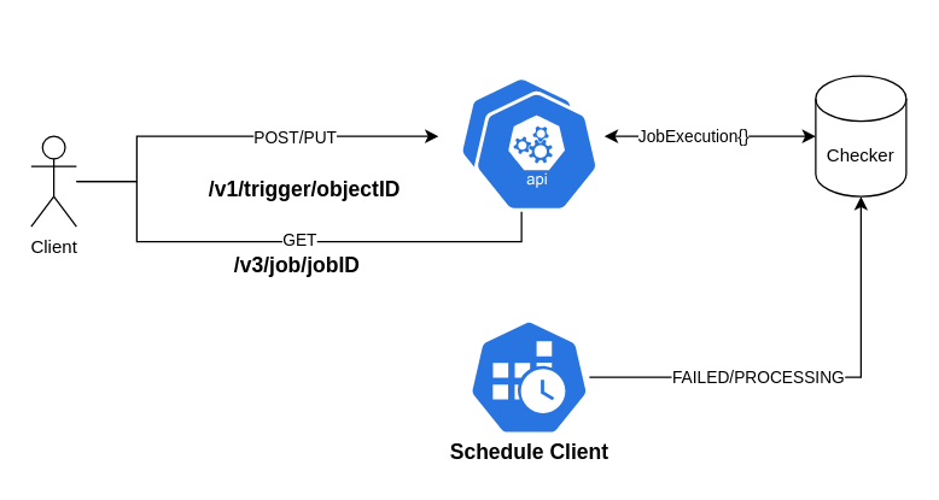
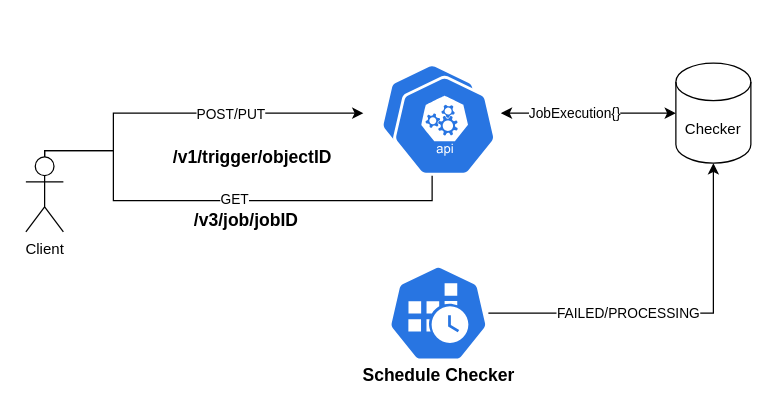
  <mxCell id="0" />
  <mxCell id="1" parent="0" />
  <mxCell id="2" value="Checker" style="shape=cylinder3;whiteSpace=wrap;html=1;boundedLbl=1;backgroundOutline=1;size=15;" vertex="1" parent="1"><mxGeometry x="540" y="50" width="60" height="80" as="geometry" /></mxCell>
  <mxCell id="3" style="edgeStyle=orthogonalEdgeStyle;rounded=0;orthogonalLoop=1;jettySize=auto;html=1;startArrow=none;startFill=0;" edge="1" parent="1" source="7" target="15"><mxGeometry relative="1" as="geometry"><Array as="points"><mxPoint x="90" y="120" /><mxPoint x="90" y="90" /></Array></mxGeometry></mxCell>
  <mxCell id="4" value="POST/PUT" style="edgeLabel;html=1;align=center;verticalAlign=middle;resizable=0;points=[];" vertex="1" connectable="0" parent="3"><mxGeometry x="-0.13" y="-2" relative="1" as="geometry"><mxPoint x="57" y="-2" as="offset" /></mxGeometry></mxCell>
  <mxCell id="5" style="edgeStyle=orthogonalEdgeStyle;rounded=0;orthogonalLoop=1;jettySize=auto;html=1;entryX=0.5;entryY=1;entryDx=0;entryDy=0;entryPerimeter=0;startArrow=none;startFill=0;" edge="1" parent="1" source="7" target="15"><mxGeometry relative="1" as="geometry"><Array as="points"><mxPoint x="90" y="120" /><mxPoint x="90" y="160" /><mxPoint x="345" y="160" /></Array></mxGeometry></mxCell>
  <mxCell id="6" value="GET" style="edgeLabel;html=1;align=center;verticalAlign=middle;resizable=0;points=[];" vertex="1" connectable="0" parent="5"><mxGeometry x="-0.112" y="2" relative="1" as="geometry"><mxPoint x="25" as="offset" /></mxGeometry></mxCell>
- <mxCell id="7" value="Client" style="shape=umlActor;verticalLabelPosition=bottom;verticalAlign=top;html=1;outlineConnect=0;" vertex="1" parent="1"><mxGeometry x="20" y="90" width="30" height="60" as="geometry" /></mxCell>
+ <mxCell id="7" value="Client" style="shape=umlActor;verticalLabelPosition=bottom;verticalAlign=top;html=1;outlineConnect=0;" vertex="1" parent="1"><mxGeometry x="20" y="125" width="30" height="60" as="geometry" /></mxCell>
  <mxCell id="8" style="edgeStyle=orthogonalEdgeStyle;rounded=0;orthogonalLoop=1;jettySize=auto;html=1;startArrow=classic;startFill=1;" edge="1" parent="1" source="15" target="2"><mxGeometry relative="1" as="geometry"><mxPoint x="420" y="105" as="sourcePoint" /></mxGeometry></mxCell>
  <mxCell id="9" value="JobExecution{}" style="edgeLabel;html=1;align=center;verticalAlign=middle;resizable=0;points=[];" vertex="1" connectable="0" parent="8"><mxGeometry x="-0.177" y="1" relative="1" as="geometry"><mxPoint as="offset" /></mxGeometry></mxCell>
  <mxCell id="10" style="edgeStyle=orthogonalEdgeStyle;rounded=0;orthogonalLoop=1;jettySize=auto;html=1;startArrow=none;startFill=0;" edge="1" parent="1" source="12" target="2"><mxGeometry relative="1" as="geometry" /></mxCell>
  <mxCell id="11" value="FAILED/PROCESSING" style="edgeLabel;html=1;align=center;verticalAlign=middle;resizable=0;points=[];" vertex="1" connectable="0" parent="10"><mxGeometry x="-0.26" y="1" relative="1" as="geometry"><mxPoint as="offset" /></mxGeometry></mxCell>
  <mxCell id="12" value="" style="html=1;dashed=0;whitespace=wrap;fillColor=#2875E2;strokeColor=#ffffff;points=[[0.005,0.63,0],[0.1,0.2,0],[0.9,0.2,0],[0.5,0,0],[0.995,0.63,0],[0.72,0.99,0],[0.5,1,0],[0.28,0.99,0]];shape=mxgraph.kubernetes.icon;prIcon=cronjob" vertex="1" parent="1"><mxGeometry x="310" y="210" width="80" height="80" as="geometry" /></mxCell>
- <mxCell id="13" value="&lt;b&gt;&lt;font style=&quot;font-size: 14px&quot;&gt;Schedule Client&lt;/font&gt;&lt;/b&gt;" style="text;html=1;align=center;verticalAlign=middle;resizable=0;points=[];autosize=1;strokeColor=none;" vertex="1" parent="1"><mxGeometry x="280" y="290" width="140" height="20" as="geometry" /></mxCell>
+ <mxCell id="13" value="&lt;b&gt;&lt;font style=&quot;font-size: 14px&quot;&gt;Schedule Checker&lt;/font&gt;&lt;/b&gt;" style="text;html=1;align=center;verticalAlign=middle;resizable=0;points=[];autosize=1;strokeColor=none;" vertex="1" parent="1"><mxGeometry x="280" y="290" width="140" height="20" as="geometry" /></mxCell>
  <mxCell id="14" style="edgeStyle=orthogonalEdgeStyle;rounded=0;orthogonalLoop=1;jettySize=auto;html=1;exitX=0.5;exitY=1;exitDx=0;exitDy=0;" edge="1" parent="1"><mxGeometry x="285" y="355" as="geometry"><mxPoint x="320" y="85" as="sourcePoint" /><mxPoint x="320" y="85" as="targetPoint" /></mxGeometry></mxCell>
  <mxCell id="15" value="" style="html=1;dashed=0;whitespace=wrap;fillColor=#2875E2;strokeColor=#ffffff;points=[[0.005,0.63,0],[0.1,0.2,0],[0.9,0.2,0],[0.5,0,0],[0.995,0.63,0],[0.72,0.99,0],[0.5,1,0],[0.28,0.99,0]];shape=mxgraph.kubernetes.icon;prIcon=api" vertex="1" parent="1"><mxGeometry x="290" y="50" width="110" height="80" as="geometry" /></mxCell>
  <mxCell id="16" value="&lt;b&gt;&lt;font style=&quot;font-size: 14px&quot;&gt;/v1/trigger/objectID&lt;/font&gt;&lt;/b&gt;" style="text;html=1;align=center;verticalAlign=middle;resizable=0;points=[];autosize=1;strokeColor=none;" vertex="1" parent="1"><mxGeometry x="131" y="115" width="140" height="20" as="geometry" /></mxCell>
  <mxCell id="17" style="edgeStyle=orthogonalEdgeStyle;rounded=0;orthogonalLoop=1;jettySize=auto;html=1;exitX=0.5;exitY=1;exitDx=0;exitDy=0;" edge="1" parent="1"><mxGeometry x="285" y="355" as="geometry"><mxPoint x="325" y="215" as="sourcePoint" /><mxPoint x="325" y="215" as="targetPoint" /></mxGeometry></mxCell>
  <mxCell id="18" value="&lt;b&gt;&lt;font style=&quot;font-size: 14px&quot;&gt;/v3/job/jobID&lt;/font&gt;&lt;/b&gt;" style="text;html=1;align=center;verticalAlign=middle;resizable=0;points=[];autosize=1;strokeColor=none;" vertex="1" parent="1"><mxGeometry x="146" y="166" width="100" height="20" as="geometry" /></mxCell>
  <mxCell id="19" value="" style="html=1;dashed=0;whitespace=wrap;fillColor=#2875E2;strokeColor=#ffffff;points=[[0.005,0.63,0],[0.1,0.2,0],[0.9,0.2,0],[0.5,0,0],[0.995,0.63,0],[0.72,0.99,0],[0.5,1,0],[0.28,0.99,0]];shape=mxgraph.kubernetes.icon;prIcon=api" vertex="1" parent="1"><mxGeometry x="300" y="60" width="110" height="80" as="geometry" /></mxCell>
  <mxCell id="20" value="" style="shape=image;verticalLabelPosition=bottom;labelBackgroundColor=#ffffff;verticalAlign=top;aspect=fixed;imageAspect=0;image=https://cdn.icon-icons.com/icons2/2107/PNG/512/file_type_go_gopher_icon_130571.png;" vertex="1" parent="1"><mxGeometry x="410" y="20" width="50" height="50" as="geometry" /></mxCell>
